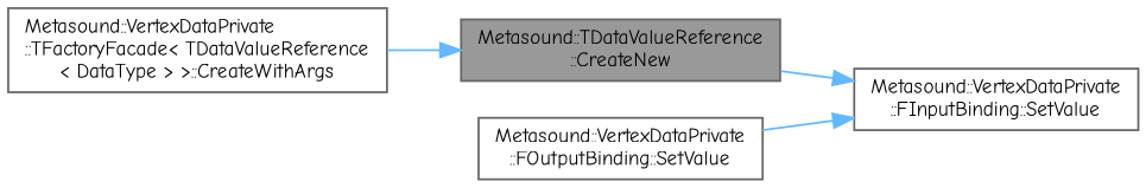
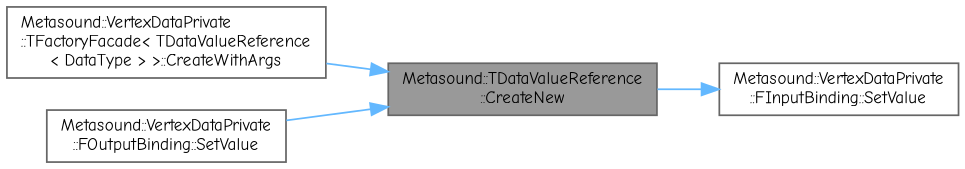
  digraph {
    fontname="Comic Neue"
    rankdir=RL
    node [color=grey40 fillcolor=white fontname="Comic Neue" fontsize=10 shape=box style=filled]
    edge [color=steelblue1 dir=back fontname="Comic Neue" fontsize=10 labelfontname=Helvetica labelfontsize=10 style=solid]
    n1 [color=gray40 fillcolor=grey60 fontcolor=black height=0.2 label="Metasound::TDataValueReference\l::CreateNew" width=0.4]
    n2 [height=0.2 label="Metasound::VertexDataPrivate\l::TFactoryFacade\< TDataValueReference\l\< DataType \> \>::CreateWithArgs" width=0.4]
    n3 [height=0.2 label="Metasound::VertexDataPrivate\l::FOutputBinding::SetValue" width=0.4]
    n4 [height=0.2 label="Metasound::VertexDataPrivate\l::FInputBinding::SetValue" width=0.4]
    n1 -> n2
-   n4 -> n3
+   n1 -> n3
    n4 -> n1
  }
